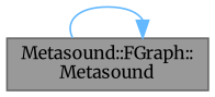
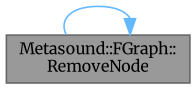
  digraph {
    rankdir=LR
    fontname=Merriweather
-   n1 [color=gray40 fillcolor=grey60 fontcolor=black fontname=Merriweather fontsize=10 height=0.2 label="Metasound::FGraph::\lMetasound" shape=box style=filled width=0.4]
+   n1 [color=gray40 fillcolor=grey60 fontcolor=black fontname=Merriweather fontsize=10 height=0.2 label="Metasound::FGraph::\lRemoveNode" shape=box style=filled width=0.4]
    n1 -> n1 [color=steelblue1 fontname=Merriweather fontsize=10 labelfontname=Helvetica labelfontsize=10 style=solid]
  }
